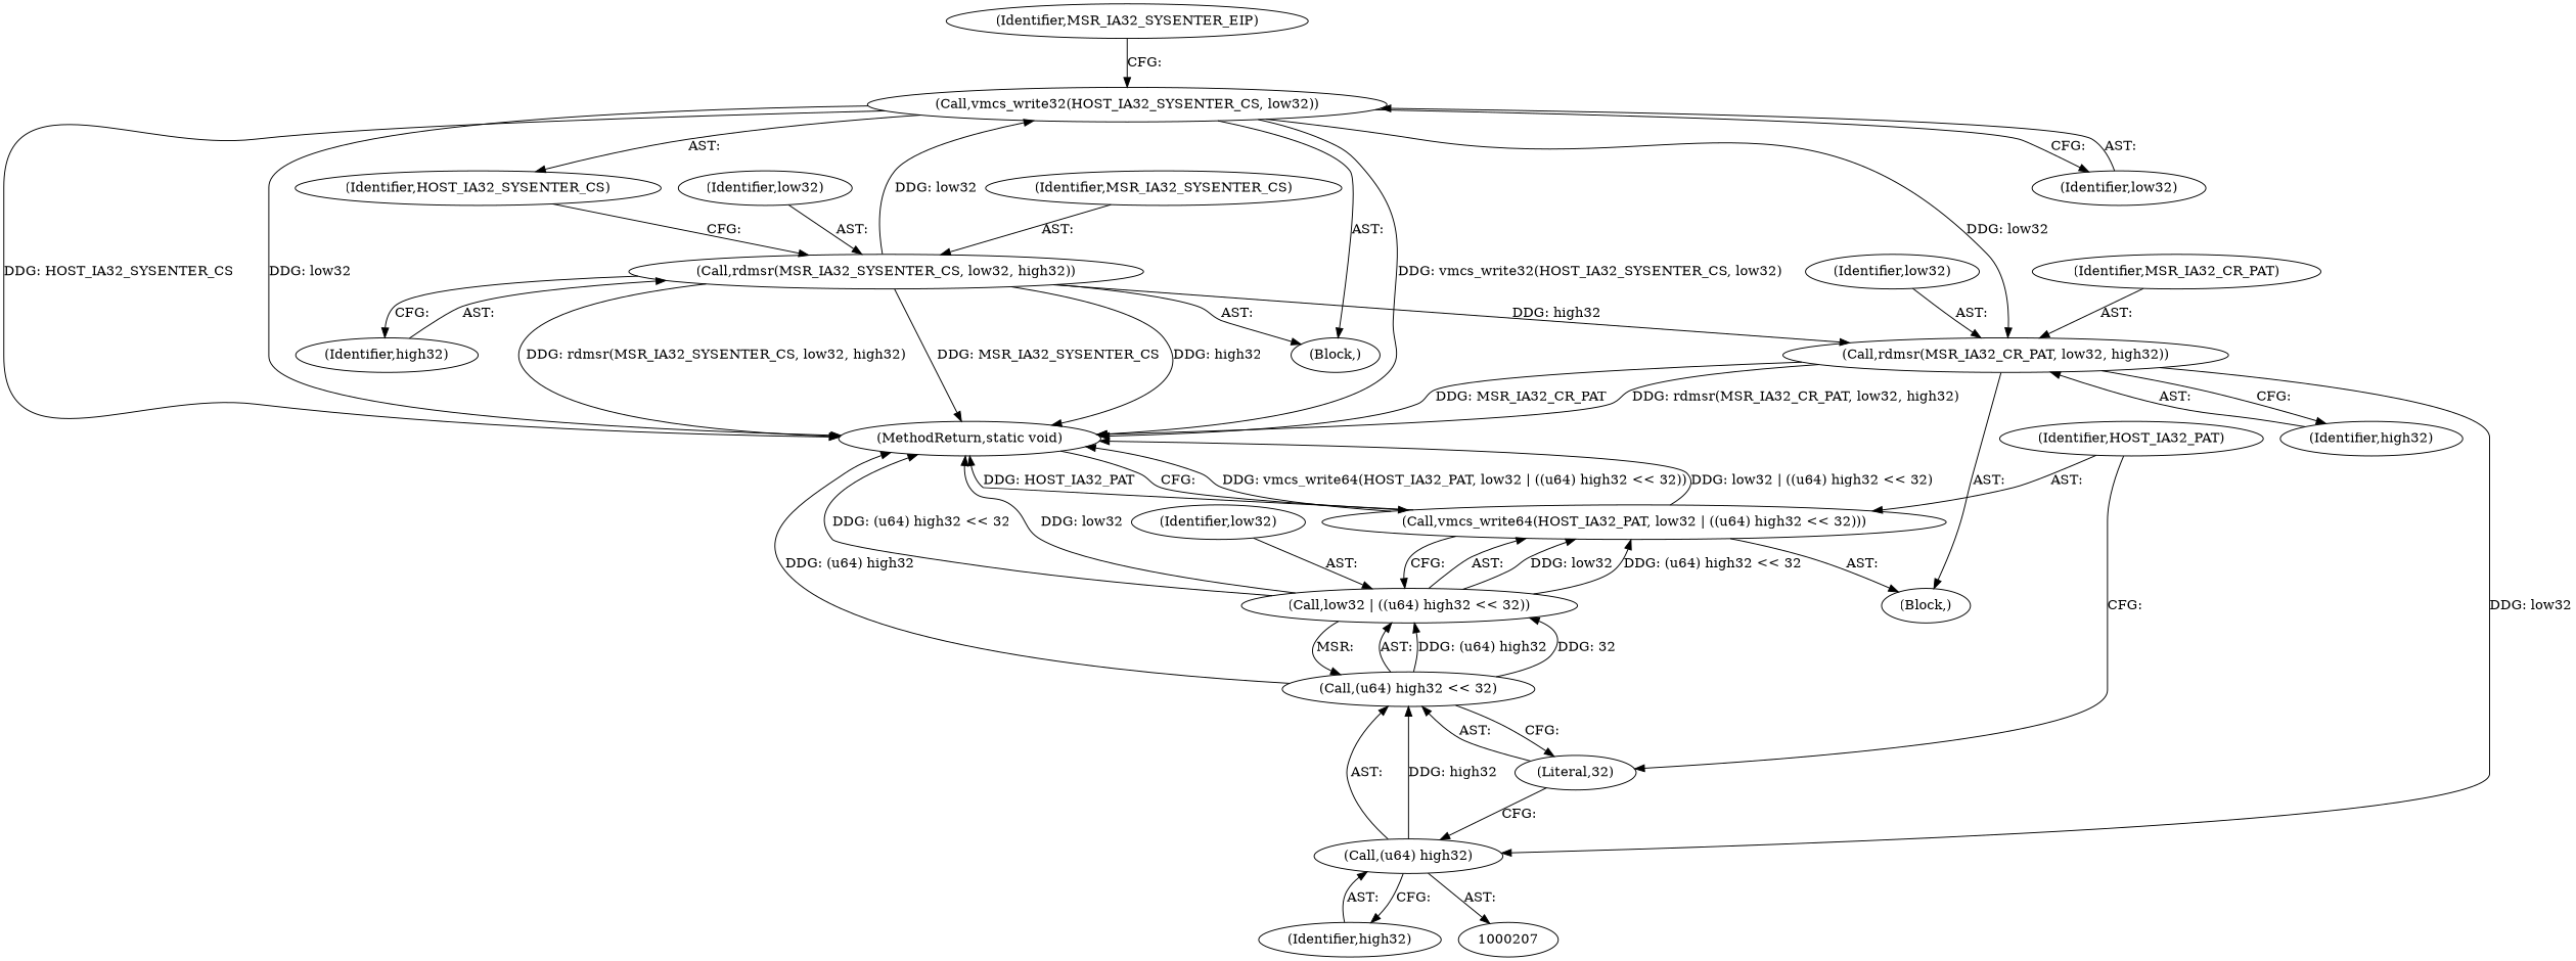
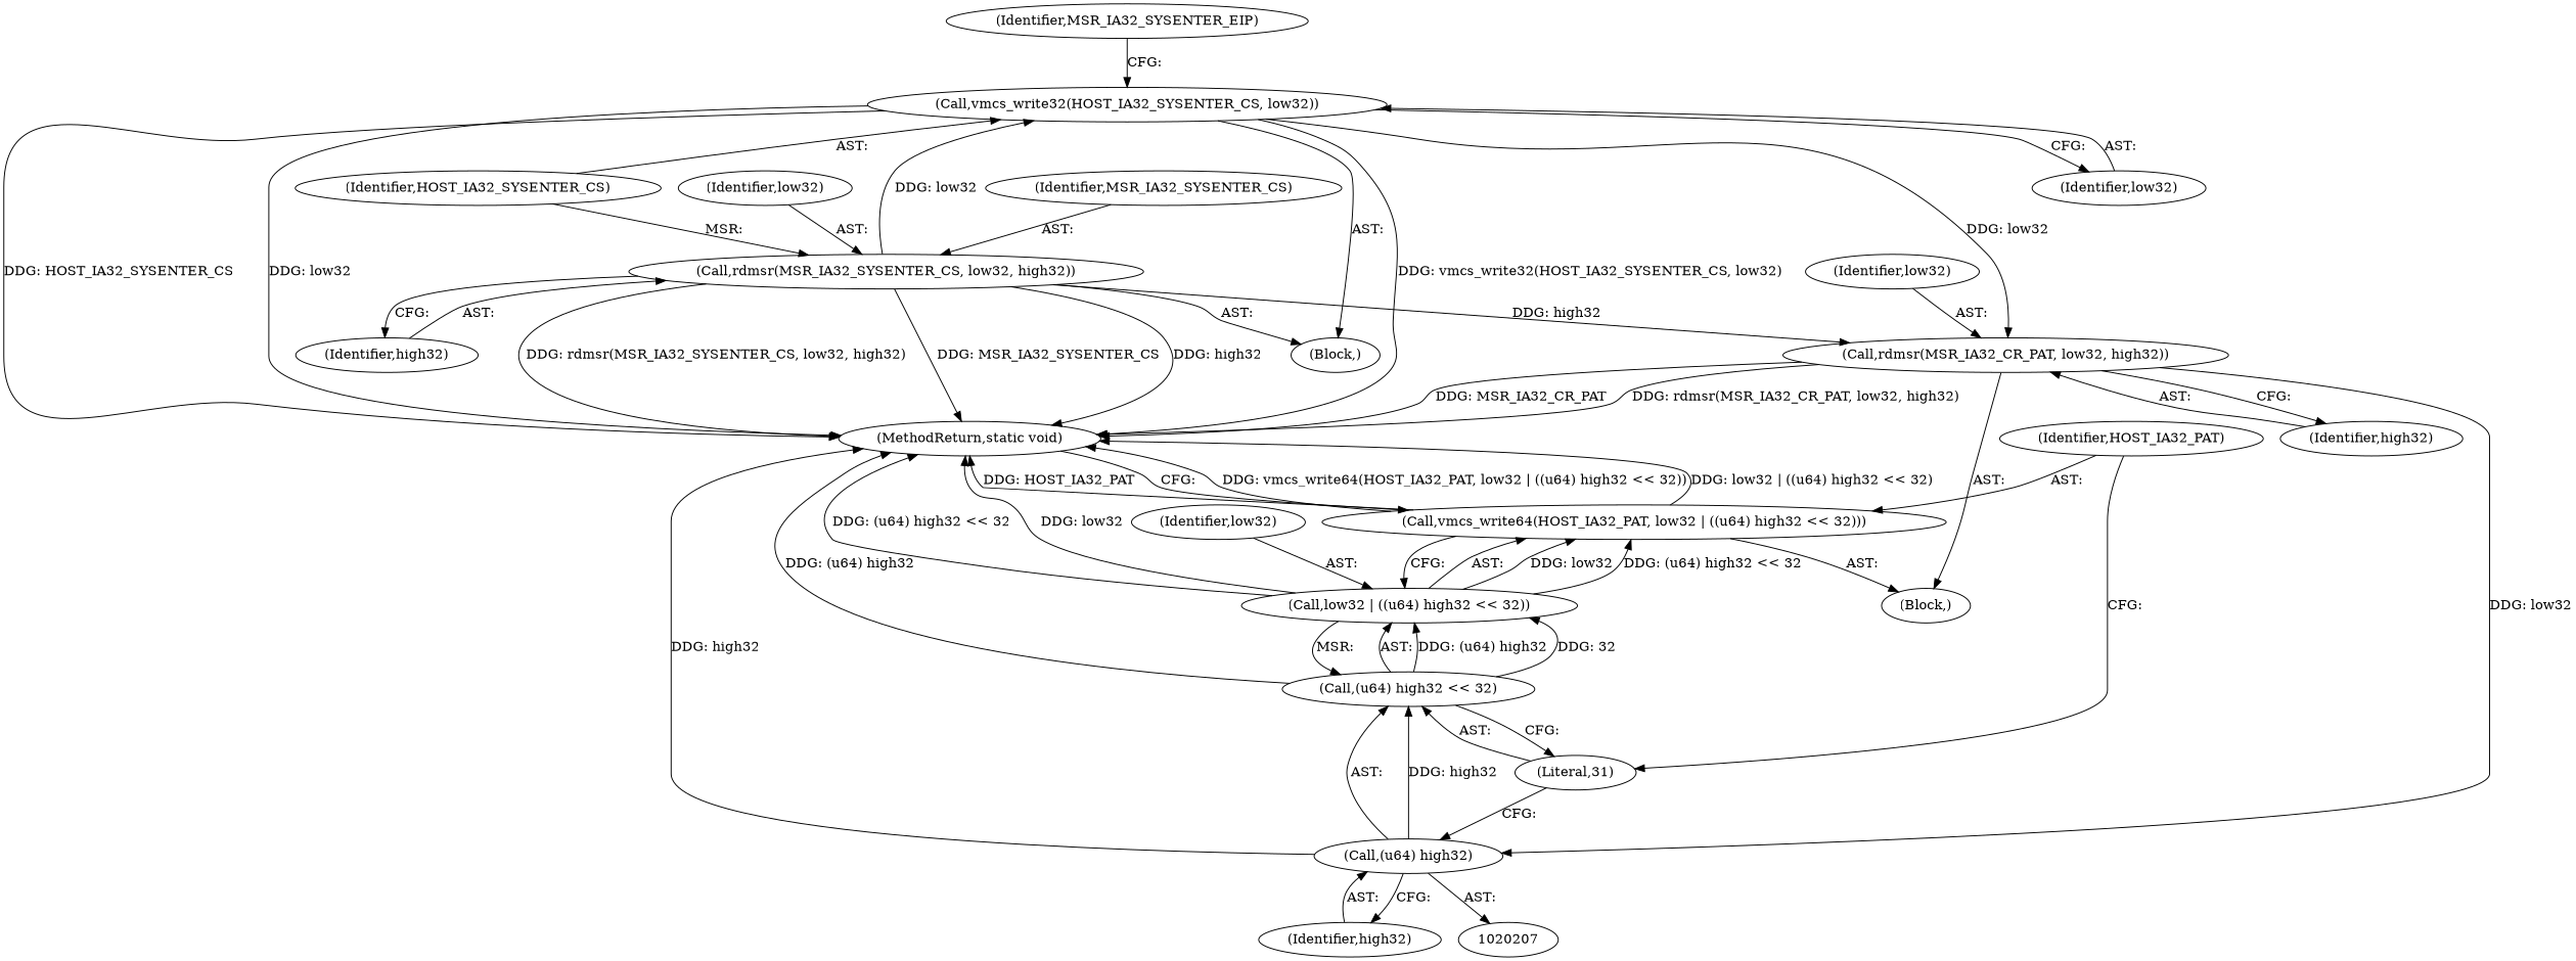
  digraph {
    n1 [label="(Call,vmcs_write32(HOST_IA32_SYSENTER_CS, low32))"]
    n2 [label="(Call,rdmsr(MSR_IA32_CR_PAT, low32, high32))"]
    n3 [label="(Block,)"]
    n4 [label="(MethodReturn,static void)"]
    n5 [label="(Identifier,low32)"]
    n6 [label="(Call,(u64) high32)"]
    n7 [label="(Block,)"]
    n8 [label="(Identifier,high32)"]
    n9 [label="(Call,vmcs_write64(HOST_IA32_PAT, low32 | ((u64) high32 << 32)))"]
    n10 [label="(Call,rdmsr(MSR_IA32_SYSENTER_CS, low32, high32))"]
    n11 [label="(Identifier,high32)"]
    n12 [label="(Call,low32 | ((u64) high32 << 32))"]
    n13 [label="(Call,(u64) high32 << 32)"]
    n14 [label="(Identifier,high32)"]
-   1000207
-   n16 [label="(Literal,32)"]
-   n17 [label="(Identifier,MSR_IA32_CR_PAT)"]
+   1000207 [label=1020207]
+   n16 [label="(Literal,31)"]
    n18 [label="(Identifier,MSR_IA32_SYSENTER_CS)"]
    n19 [label="(Identifier,HOST_IA32_SYSENTER_CS)"]
    n20 [label="(Identifier,low32)"]
    n21 [label="(Identifier,low32)"]
    n22 [label="(Identifier,HOST_IA32_PAT)"]
    n23 [label="(Identifier,MSR_IA32_SYSENTER_EIP)"]
    n24 [label="(Identifier,low32)"]
    n1 -> n2 [label="DDG: low32"]
    n1 -> n3 [label="AST: "]
    n1 -> n4 [label="DDG: vmcs_write32(HOST_IA32_SYSENTER_CS, low32)"]
    n1 -> n4 [label="DDG: HOST_IA32_SYSENTER_CS"]
    n1 -> n4 [label="DDG: low32"]
    n1 -> n5 [label="CFG: "]
    n2 -> n4 [label="DDG: rdmsr(MSR_IA32_CR_PAT, low32, high32)"]
    n2 -> n4 [label="DDG: MSR_IA32_CR_PAT"]
    n2 -> n6 [label="DDG: low32"]
    n2 -> n7 [label="AST: "]
    n2 -> n8 [label="CFG: "]
    n4 -> n9 [label="CFG: "]
    n5 -> n1 [label="AST: "]
+   n6 -> n4 [label="DDG: high32"]
    n6 -> n13 [label="AST: "]
    n6 -> n13 [label="DDG: high32"]
    n6 -> n14 [label="CFG: "]
    n6 -> 1000207 [label="AST: "]
    n8 -> n2 [label="AST: "]
    n9 -> n4 [label="DDG: vmcs_write64(HOST_IA32_PAT, low32 | ((u64) high32 << 32))"]
    n9 -> n4 [label="DDG: low32 | ((u64) high32 << 32)"]
    n9 -> n4 [label="DDG: HOST_IA32_PAT"]
    n9 -> n7 [label="AST: "]
    n9 -> n12 [label="CFG: "]
    n10 -> n1 [label="DDG: low32"]
    n10 -> n2 [label="DDG: high32"]
    n10 -> n3 [label="AST: "]
    n10 -> n4 [label="DDG: rdmsr(MSR_IA32_SYSENTER_CS, low32, high32)"]
    n10 -> n4 [label="DDG: MSR_IA32_SYSENTER_CS"]
    n10 -> n4 [label="DDG: high32"]
    n10 -> n11 [label="CFG: "]
    n11 -> n10 [label="AST: "]
    n12 -> n4 [label="DDG: (u64) high32 << 32"]
    n12 -> n4 [label="DDG: low32"]
    n12 -> n9 [label="AST: "]
    n12 -> n9 [label="DDG: low32"]
    n12 -> n9 [label="DDG: (u64) high32 << 32"]
    n12 -> n13 [label="MSR: "]
    n13 -> n4 [label="DDG: (u64) high32"]
    n13 -> n12 [label="AST: "]
    n13 -> n12 [label="DDG: (u64) high32"]
    n13 -> n12 [label="DDG: 32"]
    n13 -> n16 [label="CFG: "]
    n14 -> n6 [label="AST: "]
    n16 -> n6 [label="CFG: "]
    n16 -> n13 [label="AST: "]
-   n17 -> n2 [label="AST: "]
    n18 -> n10 [label="AST: "]
-   n1 -> n19 [label="AST: "]
-   n19 -> n10 [label="CFG: "]
+   n19 -> n1 [label="AST: "]
+   n19 -> n10 [label="MSR: "]
    n20 -> n12 [label="AST: "]
    n21 -> n2 [label="AST: "]
    n22 -> n9 [label="AST: "]
    n22 -> n16 [label="CFG: "]
    n23 -> n1 [label="CFG: "]
    n24 -> n10 [label="AST: "]
  }
